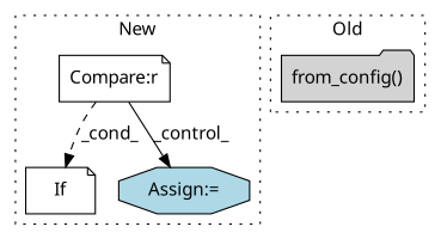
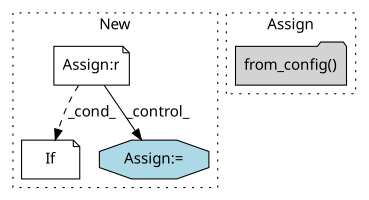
  digraph {
    fontname="Noto Sans"
    node [fillcolor=white fontname="Noto Sans" l=3 shape=note style=filled]
    edge [color=black fontname="Noto Sans"]
    n1 [a=96 label=If s=18638]
-   n2 [a=40 l=24 label="Compare:r" s=18641]
+   n2 [a=40 l=24 label="Assign:r" s=18641]
    n3 [a=68 fillcolor=lightblue label="Assign:=" s=18982 shape=octagon]
    n4 [a=75 fillcolor=lightgrey l="22,1" label="from_config()" s="17401,17433" shape=folder]
    subgraph cluster_1 {
      label=New
      style=dotted
      n1
      n2
      n3
    }
    subgraph cluster_2 {
-     label=Old
+     label=Assign
      style=dotted
      n4
    }
    n2 -> n1 [label=_cond_ style=dashed]
    n2 -> n3 [label=_control_ style=solid]
  }
